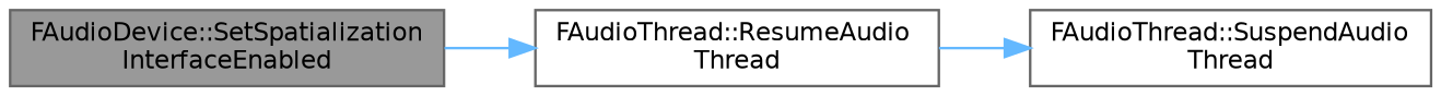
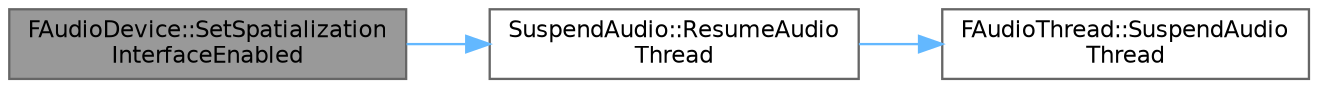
  digraph {
    rankdir=LR
    node [color=grey40 fillcolor=white fontname=Helvetica fontsize=10 shape=box style=filled]
    edge [color=steelblue1 fontname=Helvetica fontsize=10 labelfontname=Helvetica labelfontsize=10 style=solid]
    n1 [color=gray40 fillcolor=grey60 fontcolor=black height=0.2 label="FAudioDevice::SetSpatialization\lInterfaceEnabled" width=0.4]
-   n2 [height=0.2 label="FAudioThread::ResumeAudio\lThread" width=0.4]
+   n2 [height=0.2 label="SuspendAudio::ResumeAudio\lThread" width=0.4]
    n3 [height=0.2 label="FAudioThread::SuspendAudio\lThread" width=0.4]
    n1 -> n2
    n2 -> n3
  }
